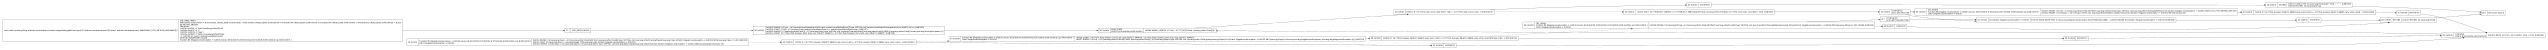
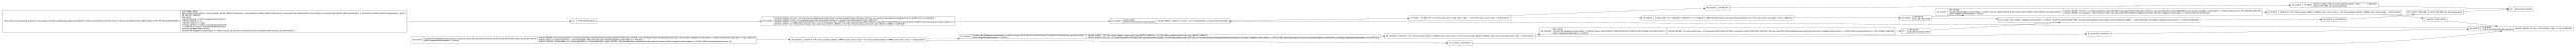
  digraph {
    fontname=Inter
    rankdir=LR
    node [fontname=Inter shape=record]
    edge [fontname=Inter]
    n1 [label="{27\:\ ?|MTH_ENTER_BLOCK\l}"]
    n2 [label="{29\:\ 0x0000|0x0000: INVOKE  (r0 I:int) = (r6 I:android.view.MotionEvent A[D('event' android.view.MotionEvent)]) type: VIRTUAL call: android.view.MotionEvent.getAction():int A[MD:():int (c)] (LINE:226)\l0x0004: CONST_CLASS  (r1 I:java.lang.Class\<android.view.MotionEvent\>) =  android.view.MotionEvent.class  (LINE:227)\l0x0006: INVOKE  (r1 I:java.lang.reflect.Field[]) = (r1 I:java.lang.Class) type: VIRTUAL call: java.lang.Class.getFields():java.lang.reflect.Field[] A[MD:():java.lang.reflect.Field[] throws java.lang.SecurityException (c)]\l0x000a: CONST  (r2 I:??[int, float, boolean, short, byte, char, OBJECT, ARRAY]) = (0 ??[int, float, boolean, short, byte, char, OBJECT, ARRAY])  (LINE:228)\l}"]
    n3 [label="{30\:\ 0x000b|LOOP_START\lLOOP:0: B:30:0x000b\-\>B:43:0x0034\l|0x000b: ARRAY_LENGTH  (r3 I:int) = (r1 I:??[] A[D('fields' java.lang.reflect.Field[])]) \l}"]
    n4 [label="{31\:\ 0x000c|0x000c: IF  (r2 I:??[int, byte, short, char] A[D('i' int)]) \>= (r3 I:??[int, byte, short, char])  \-\> B:48:0x0037 \l}"]
    n5 [label="{32\:\ 0x000e|0x000e: AGET  (r3 I:??[OBJECT, ARRAY]) = (r1 I:??[OBJECT, ARRAY][] A[D('fields' java.lang.reflect.Field[])]), (r2 I:??[int, short, byte, char] A[D('i' int)])  (LINE:229)\l}"]
    n6 [label="{48\:\ 0x0037|SYNTHETIC\l}"]
    n7 [label="{46\:\ 0x0010|SYNTHETIC\lEXC_TOP_SPLITTER\l}"]
    n8 [label="{44\:\ 0x0037|RETURN\l|0x0037: CONST_STR  (r2 I:java.lang.String A[D('i' int)]) =  \"\-\-\-\"  (LINE:239)\l0x0039: RETURN  (r2 I:java.lang.String) \l}"]
    n9 [label="{33\:\ 0x0010|TRY_ENTER\lTryCatch #0 \{IllegalAccessException \-\> 0x0033, blocks: (B:33:0x0010, B:35:0x001a, B:37:0x0026, B:39:0x002d), top: B:46:0x0010 \}\lCatch: IllegalAccessException \-\> 0x0033\l|0x0010: INVOKE  (r4 I:int) = (r3 I:java.lang.reflect.Field A[D('field' java.lang.reflect.Field)]) type: VIRTUAL call: java.lang.reflect.Field.getModifiers():int A[Catch: IllegalAccessException \-\> 0x0033, MD:():int (c), TRY_ENTER] (LINE:231)\l0x0014: INVOKE  (r4 I:boolean) = (r4 I:int) type: STATIC call: java.lang.reflect.Modifier.isStatic(int):boolean A[Catch: IllegalAccessException \-\> 0x0033, MD:(int):boolean (c)]\l}"]
    n10 [label="{42\:\ 0x0033|ExcHandler: IllegalAccessException \-\> 0x0033\l|0x0033: MOVE_EXCEPTION  (r4 I:java.lang.IllegalAccessException A[CUSTOM_DECLARE]) =  A[DONT_INLINE, ExcHandler: IllegalAccessException \-\> 0x0033] (LINE:236)\l}"]
    n11 [label="{34\:\ 0x0018|0x0018: IF  (r4 I:??[int, boolean, OBJECT, ARRAY, byte, short, char]) == (0 ??[int, boolean, OBJECT, ARRAY, byte, short, char])  \-\> B:51:0x0034 \l}"]
    n12 [label="{50\:\ 0x0034|SYNTHETIC\l}"]
    n13 [label="{51\:\ 0x0034|SYNTHETIC\l}"]
    n14 [label="{35\:\ 0x001a|TryCatch #0 \{IllegalAccessException \-\> 0x0033, blocks: (B:33:0x0010, B:35:0x001a, B:37:0x0026, B:39:0x002d), top: B:46:0x0010 \}\lCatch: IllegalAccessException \-\> 0x0033\l|0x001a: INVOKE  (r4 I:java.lang.Class) = (r3 I:java.lang.reflect.Field A[D('field' java.lang.reflect.Field)]) type: VIRTUAL call: java.lang.reflect.Field.getType():java.lang.Class A[Catch: IllegalAccessException \-\> 0x0033, MD:():java.lang.Class\<?\> (c)] (LINE:232)\l0x001e: SGET  (r5 I:java.lang.Class) =  java.lang.Integer.TYPE java.lang.Class A[Catch: IllegalAccessException \-\> 0x0033]\l0x0020: INVOKE  (r4 I:boolean) = (r4 I:java.lang.Object), (r5 I:java.lang.Object) type: VIRTUAL call: java.lang.Object.equals(java.lang.Object):boolean A[Catch: IllegalAccessException \-\> 0x0033, MD:(java.lang.Object):boolean (c)]\l}"]
    n15 [label="{36\:\ 0x0024|0x0024: IF  (r4 I:??[int, boolean, OBJECT, ARRAY, byte, short, char]) == (0 ??[int, boolean, OBJECT, ARRAY, byte, short, char])  \-\> B:52:0x0034 \l}"]
    n16 [label="{43\:\ 0x0034|LOOP_END\lLOOP:0: B:30:0x000b\-\>B:43:0x0034\l|0x0034: ARITH  (r2 I:int) = (r2 I:int A[D('i' int)]) + (1 int)  (LINE:228)\l}"]
    n17 [label="{37\:\ 0x0026|TryCatch #0 \{IllegalAccessException \-\> 0x0033, blocks: (B:33:0x0010, B:35:0x001a, B:37:0x0026, B:39:0x002d), top: B:46:0x0010 \}\lCatch: IllegalAccessException \-\> 0x0033\l|0x0026: CONST  (r4 I:??[int, float, boolean, short, byte, char, OBJECT, ARRAY]) = (0 ??[int, float, boolean, short, byte, char, OBJECT, ARRAY]) \l0x0027: INVOKE  (r4 I:int) = (r3 I:java.lang.reflect.Field A[D('field' java.lang.reflect.Field)]), (r4 I:java.lang.Object) type: VIRTUAL call: java.lang.reflect.Field.getInt(java.lang.Object):int A[Catch: IllegalAccessException \-\> 0x0033, MD:(java.lang.Object):int throws java.lang.IllegalAccessException, java.lang.IllegalArgumentException (c)] (LINE:233)\l}"]
    n18 [label="{52\:\ 0x0034|SYNTHETIC\l}"]
    n19 [label="{38\:\ 0x002b|0x002b: IF  (r4 I:??[int, boolean, OBJECT, ARRAY, byte, short, char]) != (r0 I:??[int, boolean, OBJECT, ARRAY, byte, short, char] A[D('type' int)])  \-\> B:53:0x0034 \l}"]
    n20 [label="{39\:\ 0x002d|TRY_LEAVE\lTryCatch #0 \{IllegalAccessException \-\> 0x0033, blocks: (B:33:0x0010, B:35:0x001a, B:37:0x0026, B:39:0x002d), top: B:46:0x0010 \}\lCatch: IllegalAccessException \-\> 0x0033\l|0x002d: INVOKE  (r4 I:java.lang.String) = (r3 I:java.lang.reflect.Field A[D('field' java.lang.reflect.Field)]) type: VIRTUAL call: java.lang.reflect.Field.getName():java.lang.String A[Catch: IllegalAccessException \-\> 0x0033, MD:():java.lang.String (c), TRY_LEAVE] (LINE:234)\l}"]
    n21 [label="{53\:\ 0x0034|SYNTHETIC\l}"]
    n22 [label="{47\:\ ?|SYNTHETIC\lEXC_BOTTOM_SPLITTER\l}"]
-   n23 [label="{49\:\ 0x0031|SYNTHETIC\l}"]
    n24 [label="{40\:\ 0x0031|RETURN\l|0x0031: RETURN  (r4 I:java.lang.String) \l}"]
    n25 [label="{28\:\ ?|MTH_EXIT_BLOCK\l}"]
    n26 [label="{public static java.lang.String androidx.constraintlayout.motion.widget.Debug.getActionType((r6 I:android.view.MotionEvent A[D('event' android.view.MotionEvent), IMMUTABLE_TYPE, METHOD_ARGUMENT]))  | USE_LINES_HINTS\lBACK_EDGE: B:43:0x0034 \-\> B:30:0x000b, CROSS_EDGE: B:38:0x002b \-\> B:43:0x0034, CROSS_EDGE: B:36:0x0024 \-\> B:43:0x0034, CROSS_EDGE: B:34:0x0018 \-\> B:43:0x0034, CROSS_EDGE: B:46:0x0010 \-\> B:42:0x0033, CROSS_EDGE: B:45:0x0039 \-\> B:28:?\lINLINE_NOT_NEEDED\lDebug Info:\l  0x0010\-0x0034: r3 'field' Ljava\/lang\/reflect\/Field;\l  0x000b\-0x0037: r2 'i' I\l  0x0004\-0x0039: r0 'type' I\l  0x000a\-0x0039: r1 'fields' [Ljava\/lang\/reflect\/Field;\l  \-1 \-0x0039: r6 'event' Landroid\/view\/MotionEvent;\lMETHOD_PARAMETERS: [event]\lTryCatch #0 \{IllegalAccessException \-\> 0x0033, blocks: (B:33:0x0010, B:35:0x001a, B:37:0x0026, B:39:0x002d), top: B:46:0x0010 \}\l}"]
    n1 -> n2
    n2 -> n3
    n3 -> n4
    n4 -> n5 [style=dashed]
    n4 -> n6
    n5 -> n7
    n6 -> n8
    n7 -> n9
    n7 -> n10
    n8 -> n25
    n9 -> n11
    n10 -> n12
    n11 -> n13
    n12 -> n24
    n13 -> n16
    n14 -> n15
    n15 -> n17 [style=dashed]
    n15 -> n18
    n16 -> n3
    n17 -> n19
    n18 -> n16
    n19 -> n20 [style=dashed]
    n19 -> n21
    n20 -> n22
-   n20 -> n23
    n21 -> n16
    n22 -> n10
-   n23 -> n24
    n24 -> n25
    n26 -> n1
  }
